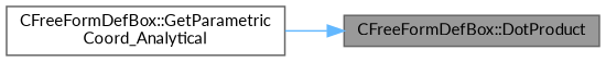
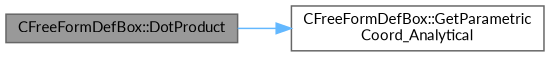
  digraph {
    rankdir=RL
    fontname=Lato
    node [fontname=Lato fontsize=10 shape=box style=filled]
    n1 [color=gray40 fillcolor=grey60 fontcolor=black height=0.2 label="CFreeFormDefBox::DotProduct" width=0.4]
    n2 [color=grey40 fillcolor=white height=0.2 label="CFreeFormDefBox::GetParametric\lCoord_Analytical" width=0.4]
-   n1 -> n2 [color=steelblue1 dir=back fontname=Lato fontsize=10 labelfontname=Helvetica labelfontsize=10 style=solid]
+   n2 -> n1 [color=steelblue1 dir=back fontname=Lato fontsize=10 labelfontname=Helvetica labelfontsize=10 style=solid]
  }
